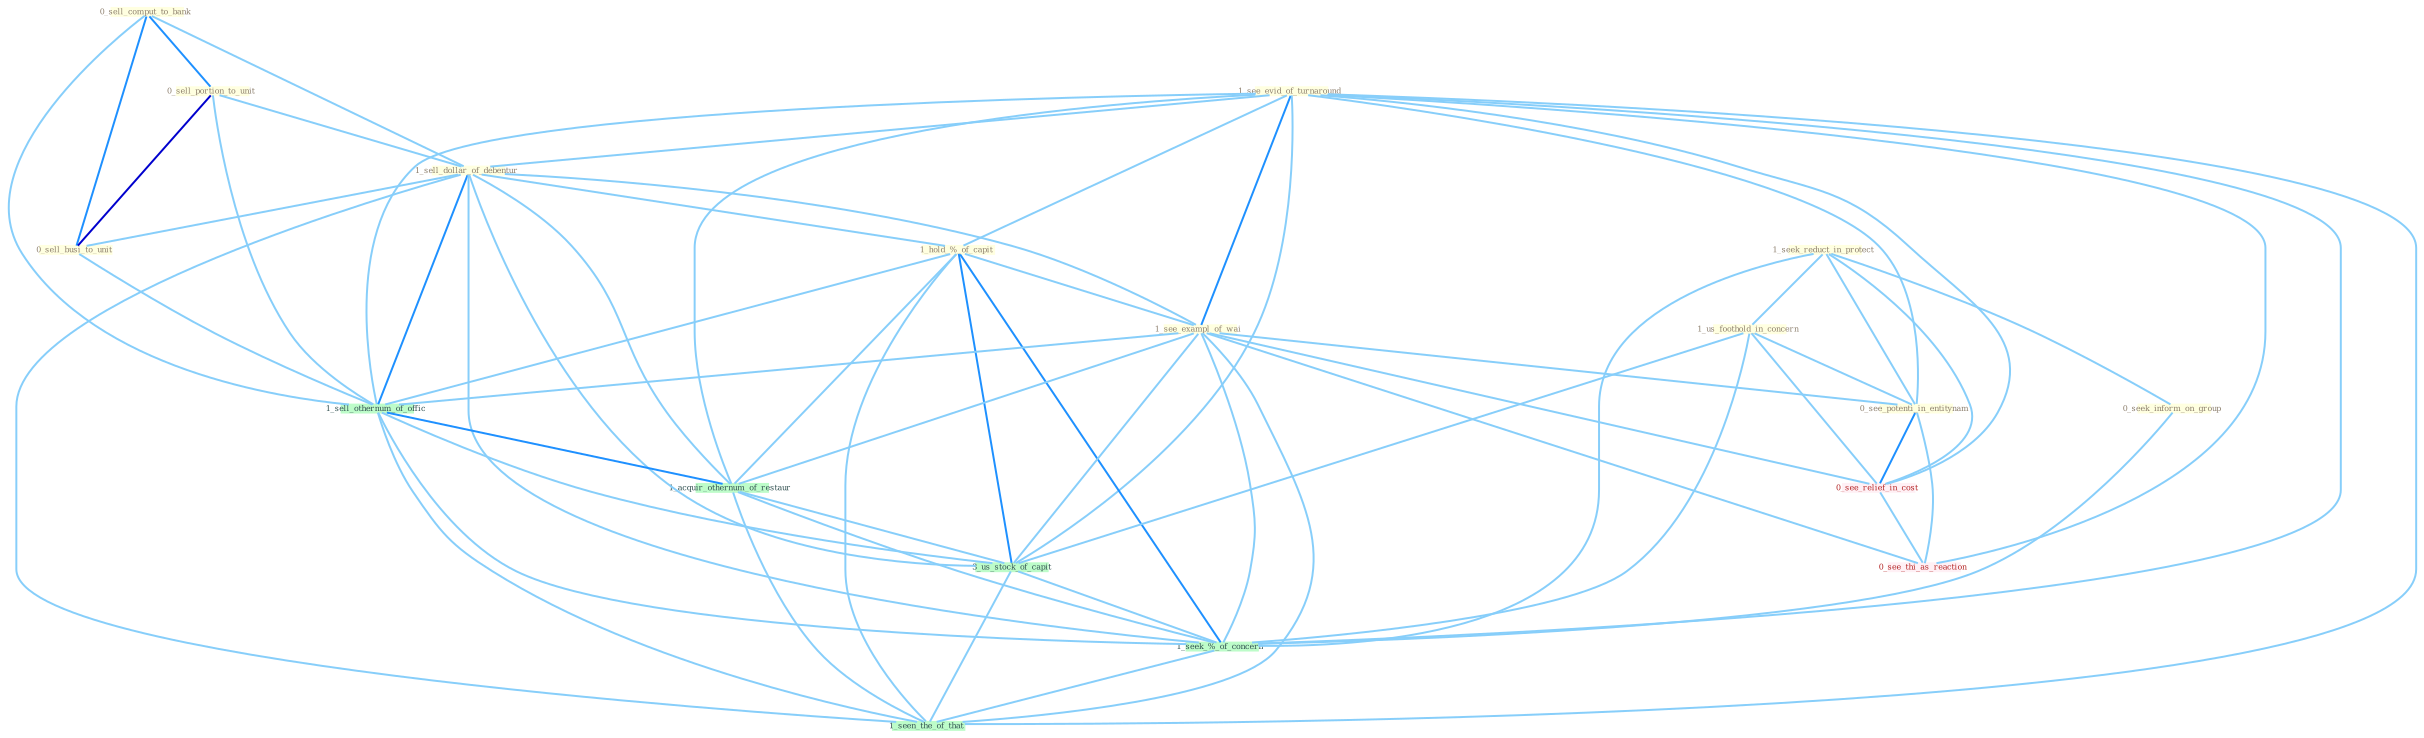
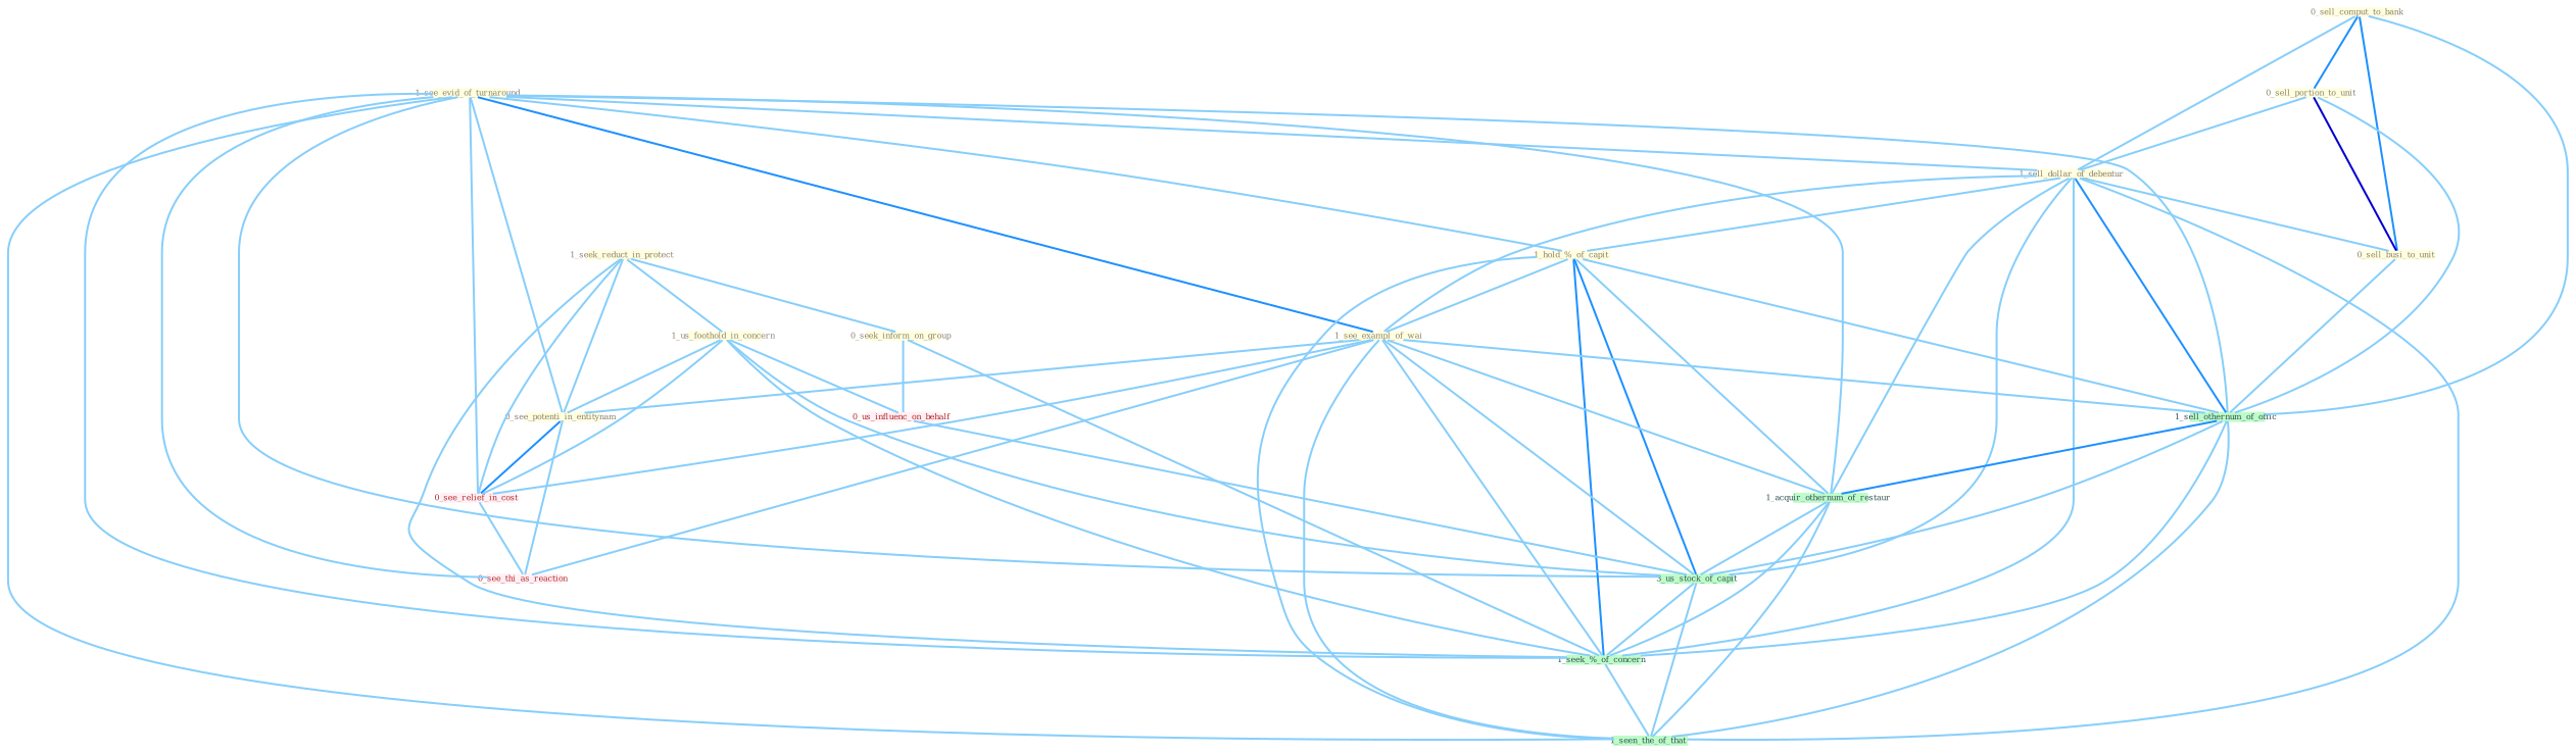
  graph {
    node [color="#ffffe0" fixedsize=true fontcolor="#8b7d6b" fontsize=4 shape=polygon style=filled]
    edge [color="#87cefa" w=1]
    "0_sell_comput_to_bank " [height=.06 width=.5]
    "1_seek_reduct_in_protect " [height=.06 width=.5]
    "0_sell_portion_to_unit " [height=.06 width=.5]
    "1_see_evid_of_turnaround " [height=.06 width=.5]
    "1_sell_dollar_of_debentur " [height=.06 width=.5]
    "1_hold_%_of_capit " [height=.06 width=.5]
    "1_see_exampl_of_wai " [height=.06 width=.5]
    "0_seek_inform_on_group " [height=.06 width=.5]
    "0_sell_busi_to_unit " [height=.06 width=.5]
    "1_us_foothold_in_concern " [height=.06 width=.5]
    "0_see_potenti_in_entitynam " [height=.06 width=.5]
+   "0_us_influenc_on_behalf " [color="#fff0f5" fontcolor="#b22222" height=.06 width=.5]
    "0_see_relief_in_cost " [color="#fff0f5" fontcolor="#b22222" height=.06 width=.5]
    "0_see_thi_as_reaction " [color="#fff0f5" fontcolor="#b22222" height=.06 width=.5]
    "1_sell_othernum_of_offic " [color="#BDFCC9" fontcolor="#2f4f4f" height=.06 width=.5]
    "1_seek_%_of_concern " [color="#BDFCC9" fontcolor="#2f4f4f" height=.06 width=.5]
    "1_acquir_othernum_of_restaur " [color="#BDFCC9" fontcolor="#2f4f4f" height=.06 width=.5]
    n18 [color="#BDFCC9" fontcolor="#2f4f4f" height=.06 label="3_us_stock_of_capit" width=.5]
    "1_seen_the_of_that " [color="#BDFCC9" fontcolor="#2f4f4f" height=.06 width=.5]
    subgraph sub_1 {
      "0_sell_comput_to_bank "
      "1_seek_reduct_in_protect "
      "0_sell_portion_to_unit "
      "1_see_evid_of_turnaround "
      "1_sell_dollar_of_debentur "
      "1_hold_%_of_capit "
      "1_see_exampl_of_wai "
      "0_seek_inform_on_group "
      "0_sell_busi_to_unit "
      "1_us_foothold_in_concern "
      "0_see_potenti_in_entitynam "
    }
    subgraph sub_2 {
+     "0_us_influenc_on_behalf "
      "0_see_relief_in_cost "
      "0_see_thi_as_reaction "
    }
    "0_sell_comput_to_bank " -- "0_sell_portion_to_unit " [color="#1e90ff" w=2]
    "0_sell_comput_to_bank " -- "1_sell_dollar_of_debentur "
    "0_sell_comput_to_bank " -- "0_sell_busi_to_unit " [color="#1e90ff" w=2]
    "0_sell_comput_to_bank " -- "1_sell_othernum_of_offic "
    "1_seek_reduct_in_protect " -- "0_seek_inform_on_group "
    "1_seek_reduct_in_protect " -- "1_us_foothold_in_concern "
    "1_seek_reduct_in_protect " -- "0_see_potenti_in_entitynam "
    "1_seek_reduct_in_protect " -- "0_see_relief_in_cost "
    "1_seek_reduct_in_protect " -- "1_seek_%_of_concern "
    "0_sell_portion_to_unit " -- "1_sell_dollar_of_debentur "
    "0_sell_portion_to_unit " -- "0_sell_busi_to_unit " [color="#0000cd" w=3]
    "0_sell_portion_to_unit " -- "1_sell_othernum_of_offic "
    "1_see_evid_of_turnaround " -- "1_sell_dollar_of_debentur "
    "1_see_evid_of_turnaround " -- "1_hold_%_of_capit "
    "1_see_evid_of_turnaround " -- "1_see_exampl_of_wai " [color="#1e90ff" w=2]
    "1_see_evid_of_turnaround " -- "0_see_potenti_in_entitynam "
    "1_see_evid_of_turnaround " -- "0_see_relief_in_cost "
    "1_see_evid_of_turnaround " -- "0_see_thi_as_reaction "
    "1_see_evid_of_turnaround " -- "1_sell_othernum_of_offic "
    "1_see_evid_of_turnaround " -- "1_seek_%_of_concern "
    "1_see_evid_of_turnaround " -- "1_acquir_othernum_of_restaur "
    "1_see_evid_of_turnaround " -- n18
    "1_see_evid_of_turnaround " -- "1_seen_the_of_that "
    "1_sell_dollar_of_debentur " -- "1_hold_%_of_capit "
    "1_sell_dollar_of_debentur " -- "1_see_exampl_of_wai "
    "1_sell_dollar_of_debentur " -- "0_sell_busi_to_unit "
    "1_sell_dollar_of_debentur " -- "1_sell_othernum_of_offic " [color="#1e90ff" w=2]
    "1_sell_dollar_of_debentur " -- "1_seek_%_of_concern "
    "1_sell_dollar_of_debentur " -- "1_acquir_othernum_of_restaur "
    "1_sell_dollar_of_debentur " -- n18
    "1_sell_dollar_of_debentur " -- "1_seen_the_of_that "
    "1_hold_%_of_capit " -- "1_see_exampl_of_wai "
    "1_hold_%_of_capit " -- "1_sell_othernum_of_offic "
    "1_hold_%_of_capit " -- "1_seek_%_of_concern " [color="#1e90ff" w=2]
    "1_hold_%_of_capit " -- "1_acquir_othernum_of_restaur "
    "1_hold_%_of_capit " -- n18 [color="#1e90ff" w=2]
    "1_hold_%_of_capit " -- "1_seen_the_of_that "
    "1_see_exampl_of_wai " -- "0_see_potenti_in_entitynam "
    "1_see_exampl_of_wai " -- "0_see_relief_in_cost "
    "1_see_exampl_of_wai " -- "0_see_thi_as_reaction "
    "1_see_exampl_of_wai " -- "1_sell_othernum_of_offic "
    "1_see_exampl_of_wai " -- "1_seek_%_of_concern "
    "1_see_exampl_of_wai " -- "1_acquir_othernum_of_restaur "
    "1_see_exampl_of_wai " -- n18
    "1_see_exampl_of_wai " -- "1_seen_the_of_that "
+   "0_seek_inform_on_group " -- "0_us_influenc_on_behalf "
    "0_seek_inform_on_group " -- "1_seek_%_of_concern "
    "0_sell_busi_to_unit " -- "1_sell_othernum_of_offic "
    "1_us_foothold_in_concern " -- "0_see_potenti_in_entitynam "
+   "1_us_foothold_in_concern " -- "0_us_influenc_on_behalf "
    "1_us_foothold_in_concern " -- "0_see_relief_in_cost "
    "1_us_foothold_in_concern " -- "1_seek_%_of_concern "
    "1_us_foothold_in_concern " -- n18
    "0_see_potenti_in_entitynam " -- "0_see_relief_in_cost " [color="#1e90ff" w=2]
    "0_see_potenti_in_entitynam " -- "0_see_thi_as_reaction "
+   "0_us_influenc_on_behalf " -- n18
    "0_see_relief_in_cost " -- "0_see_thi_as_reaction "
    "1_sell_othernum_of_offic " -- "1_seek_%_of_concern "
    "1_sell_othernum_of_offic " -- "1_acquir_othernum_of_restaur " [color="#1e90ff" w=2]
    "1_sell_othernum_of_offic " -- n18
    "1_sell_othernum_of_offic " -- "1_seen_the_of_that "
    "1_seek_%_of_concern " -- "1_seen_the_of_that "
    "1_acquir_othernum_of_restaur " -- "1_seek_%_of_concern "
    "1_acquir_othernum_of_restaur " -- n18
    "1_acquir_othernum_of_restaur " -- "1_seen_the_of_that "
    n18 -- "1_seek_%_of_concern "
    n18 -- "1_seen_the_of_that "
  }
